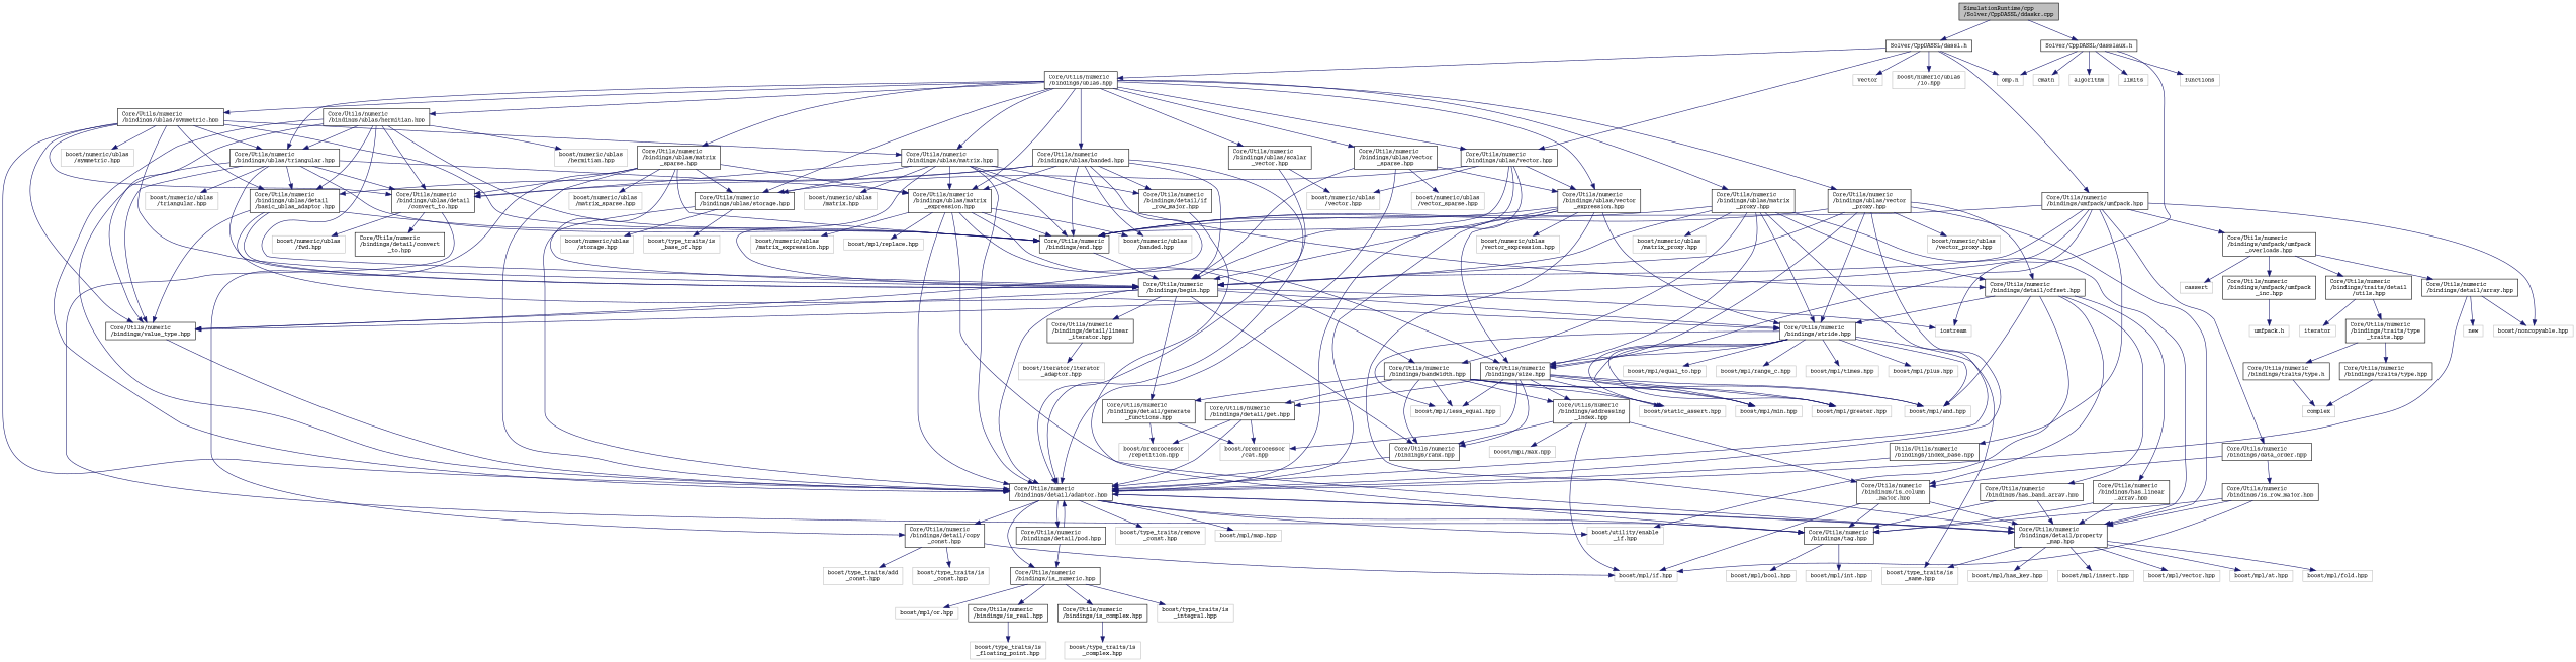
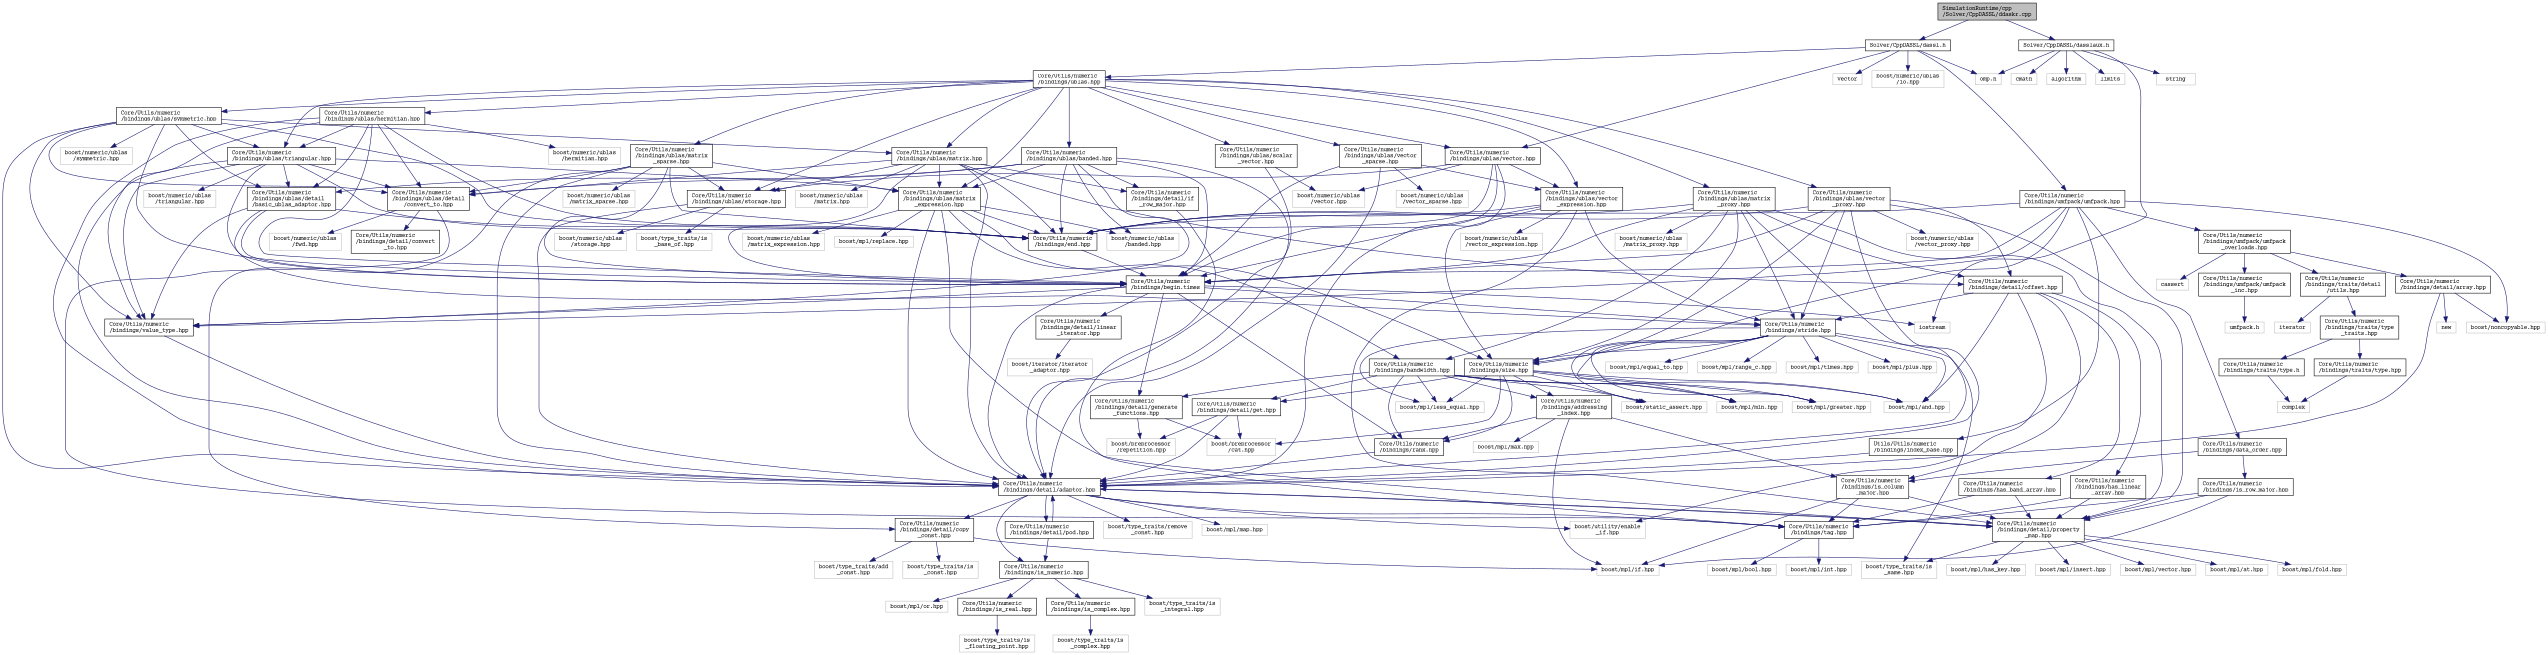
  digraph {
    fontname="Courier Prime"
    node [color=grey75 fillcolor=white fontname="Courier Prime" fontsize=10 shape=record style=filled]
    edge [color=midnightblue fontname="Courier Prime" fontsize=10 labelfontname=Helvetica labelfontsize=10 style=solid]
    n1 [color=black fillcolor=grey75 fontcolor=black height=0.2 label="SimulationRuntime/cpp\l/Solver/CppDASSL/ddaskr.cpp" width=0.4]
    n2 [color=black height=0.2 label="Solver/CppDASSL/dasslaux.h" width=0.4]
    n3 [color=black height=0.2 label="Solver/CppDASSL/dassl.h" width=0.4]
    n4 [height=0.2 label=limits width=0.4]
    n5 [height=0.2 label=iostream width=0.4]
-   n6 [height=0.2 label=functions width=0.4]
+   n6 [height=0.2 label=string width=0.4]
    n7 [height=0.2 label=cmath width=0.4]
    n8 [height=0.2 label=algorithm width=0.4]
    n9 [height=0.2 label="omp.h" width=0.4]
    n10 [height=0.2 label=vector width=0.4]
    n11 [color=black height=0.2 label="Core/Utils/numeric\l/bindings/umfpack/umfpack.hpp" width=0.4]
    n12 [color=black height=0.2 label="Core/Utils/numeric\l/bindings/ublas/vector.hpp" width=0.4]
    n13 [color=black height=0.2 label="Core/Utils/numeric\l/bindings/ublas.hpp" width=0.4]
    n14 [height=0.2 label="boost/numeric/ublas\l/io.hpp" width=0.4]
    n15 [height=0.2 label="boost/noncopyable.hpp" width=0.4]
    n16 [color=black height=0.2 label="Core/Utils/numeric\l/bindings/umfpack/umfpack\l_overloads.hpp" width=0.4]
    n17 [color=black height=0.2 label="Core/Utils/numeric\l/bindings/value_type.hpp" width=0.4]
-   n18 [color=black height=0.2 label="Core/Utils/numeric\l/bindings/begin.hpp" width=0.4]
+   n18 [color=black height=0.2 label="Core/Utils/numeric\l/bindings/begin.times" width=0.4]
    n19 [color=black height=0.2 label="Core/Utils/numeric\l/bindings/size.hpp" width=0.4]
    n20 [color=black height=0.2 label="Core/Utils/numeric\l/bindings/end.hpp" width=0.4]
    n21 [color=black height=0.2 label="Core/Utils/numeric\l/bindings/data_order.hpp" width=0.4]
    n22 [color=black height=0.2 label="Utils/Utils/numeric\l/bindings/index_base.hpp" width=0.4]
    n23 [color=black height=0.2 label="Core/Utils/numeric\l/bindings/detail/adaptor.hpp" width=0.4]
    n24 [color=black height=0.2 label="Core/Utils/numeric\l/bindings/ublas/storage.hpp" width=0.4]
    n25 [color=black height=0.2 label="Core/Utils/numeric\l/bindings/ublas/vector\l_expression.hpp" width=0.4]
    n26 [height=0.2 label="boost/numeric/ublas\l/vector.hpp" width=0.4]
    n27 [color=black height=0.2 label="Core/Utils/numeric\l/bindings/ublas/banded.hpp" width=0.4]
    n28 [color=black height=0.2 label="Core/Utils/numeric\l/bindings/ublas/matrix\l_expression.hpp" width=0.4]
    n29 [color=black height=0.2 label="Core/Utils/numeric\l/bindings/ublas/hermitian.hpp" width=0.4]
    n30 [color=black height=0.2 label="Core/Utils/numeric\l/bindings/ublas/matrix.hpp" width=0.4]
    n31 [color=black height=0.2 label="Core/Utils/numeric\l/bindings/ublas/triangular.hpp" width=0.4]
    n32 [color=black height=0.2 label="Core/Utils/numeric\l/bindings/ublas/matrix\l_proxy.hpp" width=0.4]
    n33 [color=black height=0.2 label="Core/Utils/numeric\l/bindings/ublas/matrix\l_sparse.hpp" width=0.4]
    n34 [color=black height=0.2 label="Core/Utils/numeric\l/bindings/ublas/scalar\l_vector.hpp" width=0.4]
    n35 [color=black height=0.2 label="Core/Utils/numeric\l/bindings/ublas/symmetric.hpp" width=0.4]
    n36 [color=black height=0.2 label="Core/Utils/numeric\l/bindings/ublas/vector\l_proxy.hpp" width=0.4]
    n37 [color=black height=0.2 label="Core/Utils/numeric\l/bindings/ublas/vector\l_sparse.hpp" width=0.4]
    n38 [color=black height=0.2 label="Core/Utils/numeric\l/bindings/umfpack/umfpack\l_inc.hpp" width=0.4]
    n39 [color=black height=0.2 label="Core/Utils/numeric\l/bindings/detail/array.hpp" width=0.4]
    n40 [color=black height=0.2 label="Core/Utils/numeric\l/bindings/traits/detail\l/utils.hpp" width=0.4]
    n41 [height=0.2 label=cassert width=0.4]
    n42 [color=black height=0.2 label="Core/Utils/numeric\l/bindings/detail/linear\l_iterator.hpp" width=0.4]
    n43 [color=black height=0.2 label="Core/Utils/numeric\l/bindings/detail/generate\l_functions.hpp" width=0.4]
    n44 [color=black height=0.2 label="Core/Utils/numeric\l/bindings/rank.hpp" width=0.4]
    n45 [color=black height=0.2 label="Core/Utils/numeric\l/bindings/stride.hpp" width=0.4]
    n46 [height=0.2 label="boost/preprocessor\l/cat.hpp" width=0.4]
    n47 [height=0.2 label="boost/mpl/and.hpp" width=0.4]
    n48 [height=0.2 label="boost/mpl/min.hpp" width=0.4]
    n49 [height=0.2 label="boost/mpl/greater.hpp" width=0.4]
    n50 [height=0.2 label="boost/mpl/less_equal.hpp" width=0.4]
    n51 [height=0.2 label="boost/static_assert.hpp" width=0.4]
    n52 [color=black height=0.2 label="Core/Utils/numeric\l/bindings/detail/get.hpp" width=0.4]
    n53 [color=black height=0.2 label="Core/Utils/numeric\l/bindings/addressing\l_index.hpp" width=0.4]
    n54 [color=black height=0.2 label="Core/Utils/numeric\l/bindings/is_column\l_major.hpp" width=0.4]
    n55 [color=black height=0.2 label="Core/Utils/numeric\l/bindings/is_row_major.hpp" width=0.4]
    n56 [height=0.2 label="umfpack.h" width=0.4]
    n57 [height=0.2 label=new width=0.4]
    n58 [height=0.2 label=iterator width=0.4]
    n59 [color=black height=0.2 label="Core/Utils/numeric\l/bindings/traits/type\l_traits.hpp" width=0.4]
    n60 [height=0.2 label="boost/mpl/map.hpp" width=0.4]
    n61 [color=black height=0.2 label="Core/Utils/numeric\l/bindings/detail/copy\l_const.hpp" width=0.4]
    n62 [color=black height=0.2 label="Core/Utils/numeric\l/bindings/is_numeric.hpp" width=0.4]
    n63 [color=black height=0.2 label="Core/Utils/numeric\l/bindings/tag.hpp" width=0.4]
    n64 [height=0.2 label="boost/type_traits/remove\l_const.hpp" width=0.4]
    n65 [height=0.2 label="boost/utility/enable\l_if.hpp" width=0.4]
    n66 [color=black height=0.2 label="Core/Utils/numeric\l/bindings/detail/pod.hpp" width=0.4]
    n67 [color=black height=0.2 label="Core/Utils/numeric\l/bindings/detail/property\l_map.hpp" width=0.4]
    n68 [height=0.2 label="boost/mpl/if.hpp" width=0.4]
    n69 [height=0.2 label="boost/type_traits/add\l_const.hpp" width=0.4]
    n70 [height=0.2 label="boost/type_traits/is\l_const.hpp" width=0.4]
    n71 [height=0.2 label="boost/mpl/or.hpp" width=0.4]
    n72 [color=black height=0.2 label="Core/Utils/numeric\l/bindings/is_real.hpp" width=0.4]
    n73 [color=black height=0.2 label="Core/Utils/numeric\l/bindings/is_complex.hpp" width=0.4]
    n74 [height=0.2 label="boost/type_traits/is\l_integral.hpp" width=0.4]
    n75 [height=0.2 label="boost/mpl/bool.hpp" width=0.4]
    n76 [height=0.2 label="boost/mpl/int.hpp" width=0.4]
    n77 [height=0.2 label="boost/mpl/at.hpp" width=0.4]
    n78 [height=0.2 label="boost/mpl/fold.hpp" width=0.4]
    n79 [height=0.2 label="boost/mpl/has_key.hpp" width=0.4]
    n80 [height=0.2 label="boost/mpl/insert.hpp" width=0.4]
    n81 [height=0.2 label="boost/mpl/vector.hpp" width=0.4]
    n82 [height=0.2 label="boost/type_traits/is\l_same.hpp" width=0.4]
    n83 [height=0.2 label="boost/type_traits/is\l_floating_point.hpp" width=0.4]
    n84 [height=0.2 label="boost/type_traits/is\l_complex.hpp" width=0.4]
    n85 [color=black height=0.2 label="Core/Utils/numeric\l/bindings/traits/type.h" width=0.4]
    n86 [color=black height=0.2 label="Core/Utils/numeric\l/bindings/traits/type.hpp" width=0.4]
    n87 [height=0.2 label=complex width=0.4]
    n88 [height=0.2 label="boost/iterator/iterator\l_adaptor.hpp" width=0.4]
    n89 [height=0.2 label="boost/preprocessor\l/repetition.hpp" width=0.4]
    n90 [height=0.2 label="boost/mpl/equal_to.hpp" width=0.4]
    n91 [height=0.2 label="boost/mpl/range_c.hpp" width=0.4]
    n92 [height=0.2 label="boost/mpl/times.hpp" width=0.4]
    n93 [height=0.2 label="boost/mpl/plus.hpp" width=0.4]
    n94 [height=0.2 label="boost/mpl/max.hpp" width=0.4]
    n95 [height=0.2 label="boost/numeric/ublas\l/storage.hpp" width=0.4]
    n96 [height=0.2 label="boost/type_traits/is\l_base_of.hpp" width=0.4]
    n97 [height=0.2 label="boost/numeric/ublas\l/vector_expression.hpp" width=0.4]
    n98 [color=black height=0.2 label="Core/Utils/numeric\l/bindings/detail/if\l_row_major.hpp" width=0.4]
    n99 [color=black height=0.2 label="Core/Utils/numeric\l/bindings/ublas/detail\l/basic_ublas_adaptor.hpp" width=0.4]
    n100 [color=black height=0.2 label="Core/Utils/numeric\l/bindings/ublas/detail\l/convert_to.hpp" width=0.4]
    n101 [height=0.2 label="boost/numeric/ublas\l/banded.hpp" width=0.4]
    n102 [color=black height=0.2 label="Core/Utils/numeric\l/bindings/bandwidth.hpp" width=0.4]
    n103 [height=0.2 label="boost/numeric/ublas\l/matrix_expression.hpp" width=0.4]
    n104 [height=0.2 label="boost/mpl/replace.hpp" width=0.4]
    n105 [height=0.2 label="boost/numeric/ublas\l/hermitian.hpp" width=0.4]
    n106 [color=black height=0.2 label="Core/Utils/numeric\l/bindings/detail/offset.hpp" width=0.4]
    n107 [height=0.2 label="boost/numeric/ublas\l/matrix.hpp" width=0.4]
    n108 [height=0.2 label="boost/numeric/ublas\l/triangular.hpp" width=0.4]
    n109 [height=0.2 label="boost/numeric/ublas\l/matrix_proxy.hpp" width=0.4]
    n110 [height=0.2 label="boost/numeric/ublas\l/matrix_sparse.hpp" width=0.4]
    n111 [height=0.2 label="boost/numeric/ublas\l/symmetric.hpp" width=0.4]
    n112 [height=0.2 label="boost/numeric/ublas\l/vector_proxy.hpp" width=0.4]
    n113 [height=0.2 label="boost/numeric/ublas\l/vector_sparse.hpp" width=0.4]
    n114 [color=black height=0.2 label="Core/Utils/numeric\l/bindings/detail/convert\l_to.hpp" width=0.4]
    n115 [height=0.2 label="boost/numeric/ublas\l/fwd.hpp" width=0.4]
    n116 [color=black height=0.2 label="Core/Utils/numeric\l/bindings/has_linear\l_array.hpp" width=0.4]
    n117 [color=black height=0.2 label="Core/Utils/numeric\l/bindings/has_band_array.hpp" width=0.4]
    n1 -> n2
    n1 -> n3
    n2 -> n4
    n2 -> n5
    n2 -> n6
    n2 -> n7
    n2 -> n8
    n2 -> n9
    n3 -> n9
    n3 -> n10
    n3 -> n11
    n3 -> n12
    n3 -> n13
    n3 -> n14
    n11 -> n15
    n11 -> n16
    n11 -> n17
    n11 -> n18
    n11 -> n19
    n11 -> n20
    n11 -> n21
    n11 -> n22
    n12 -> n18
    n12 -> n20
    n12 -> n23
    n12 -> n24
    n12 -> n25
    n12 -> n26
    n13 -> n12
    n13 -> n24
    n13 -> n25
    n13 -> n27
    n13 -> n28
    n13 -> n29
    n13 -> n30
    n13 -> n31
    n13 -> n32
    n13 -> n33
    n13 -> n34
    n13 -> n35
    n13 -> n36
    n13 -> n37
    n16 -> n38
    n16 -> n39
    n16 -> n40
    n16 -> n41
    n17 -> n23
    n18 -> n5
    n18 -> n17
    n18 -> n23
    n18 -> n42
    n18 -> n43
    n18 -> n44
    n18 -> n45
    n19 -> n44
    n19 -> n46
    n19 -> n47
    n19 -> n48
    n19 -> n49
    n19 -> n50
    n19 -> n51
    n19 -> n52
    n19 -> n53
    n20 -> n18
    n21 -> n54
    n21 -> n55
    n22 -> n23
    n23 -> n60
    n23 -> n61
    n23 -> n62
    n23 -> n63
    n23 -> n64
    n23 -> n65
    n23 -> n66
    n23 -> n67
    n24 -> n23
    n24 -> n95
    n24 -> n96
    n25 -> n18
    n25 -> n19
    n25 -> n20
-   n25 -> n23
    n25 -> n45
    n25 -> n67
    n25 -> n97
    n27 -> n17
    n27 -> n18
    n27 -> n20
    n27 -> n23
    n27 -> n28
    n27 -> n98
    n27 -> n99
    n27 -> n100
    n27 -> n101
    n28 -> n19
    n28 -> n20
    n28 -> n23
    n28 -> n67
    n28 -> n101
    n28 -> n102
    n28 -> n103
    n28 -> n104
    n29 -> n17
    n29 -> n18
    n29 -> n20
    n29 -> n23
    n29 -> n31
    n29 -> n99
    n29 -> n100
    n29 -> n105
    n30 -> n18
    n30 -> n20
    n30 -> n23
    n30 -> n24
    n30 -> n28
    n30 -> n98
    n30 -> n100
    n30 -> n106
    n30 -> n107
    n31 -> n17
    n31 -> n18
    n31 -> n20
    n31 -> n23
    n31 -> n28
    n31 -> n99
    n31 -> n100
    n31 -> n108
    n32 -> n18
    n32 -> n19
    n32 -> n20
    n32 -> n23
    n32 -> n45
    n32 -> n67
    n32 -> n102
    n32 -> n106
    n32 -> n109
    n33 -> n18
    n33 -> n20
    n33 -> n23
    n33 -> n24
    n33 -> n28
    n33 -> n61
    n33 -> n100
    n33 -> n110
    n34 -> n23
    n34 -> n26
    n35 -> n17
    n35 -> n18
    n35 -> n20
    n35 -> n23
    n35 -> n30
    n35 -> n31
    n35 -> n99
    n35 -> n100
    n35 -> n111
    n36 -> n18
    n36 -> n19
    n36 -> n20
    n36 -> n23
    n36 -> n45
    n36 -> n67
    n36 -> n106
    n36 -> n112
    n37 -> n18
    n37 -> n23
    n37 -> n25
    n37 -> n113
    n38 -> n56
    n39 -> n15
    n39 -> n23
    n39 -> n57
    n40 -> n58
    n40 -> n59
    n42 -> n88
    n43 -> n46
    n43 -> n89
    n44 -> n23
    n45 -> n19
    n45 -> n47
    n45 -> n48
    n45 -> n49
    n45 -> n50
    n45 -> n51
    n45 -> n82
    n45 -> n90
    n45 -> n91
    n45 -> n92
    n45 -> n93
    n52 -> n23
    n52 -> n46
    n52 -> n89
    n53 -> n44
    n53 -> n54
    n53 -> n68
    n53 -> n94
    n54 -> n63
    n54 -> n67
    n54 -> n68
    n55 -> n63
    n55 -> n67
    n55 -> n68
    n59 -> n85
    n59 -> n86
    n61 -> n68
    n61 -> n69
    n61 -> n70
    n62 -> n71
    n62 -> n72
    n62 -> n73
    n62 -> n74
    n63 -> n75
    n63 -> n76
    n66 -> n23
    n66 -> n62
    n67 -> n23
    n67 -> n77
    n67 -> n78
    n67 -> n79
    n67 -> n80
    n67 -> n81
    n67 -> n82
    n72 -> n83
    n73 -> n84
    n85 -> n87
    n86 -> n87
    n98 -> n63
    n99 -> n17
    n99 -> n18
    n99 -> n20
    n99 -> n45
    n100 -> n63
    n100 -> n114
    n100 -> n115
    n102 -> n43
    n102 -> n44
    n102 -> n47
    n102 -> n48
    n102 -> n49
    n102 -> n50
    n102 -> n51
    n102 -> n52
    n102 -> n53
    n106 -> n45
    n106 -> n47
    n106 -> n54
    n106 -> n65
    n106 -> n116
    n106 -> n117
    n116 -> n63
    n116 -> n67
    n117 -> n63
    n117 -> n67
  }
